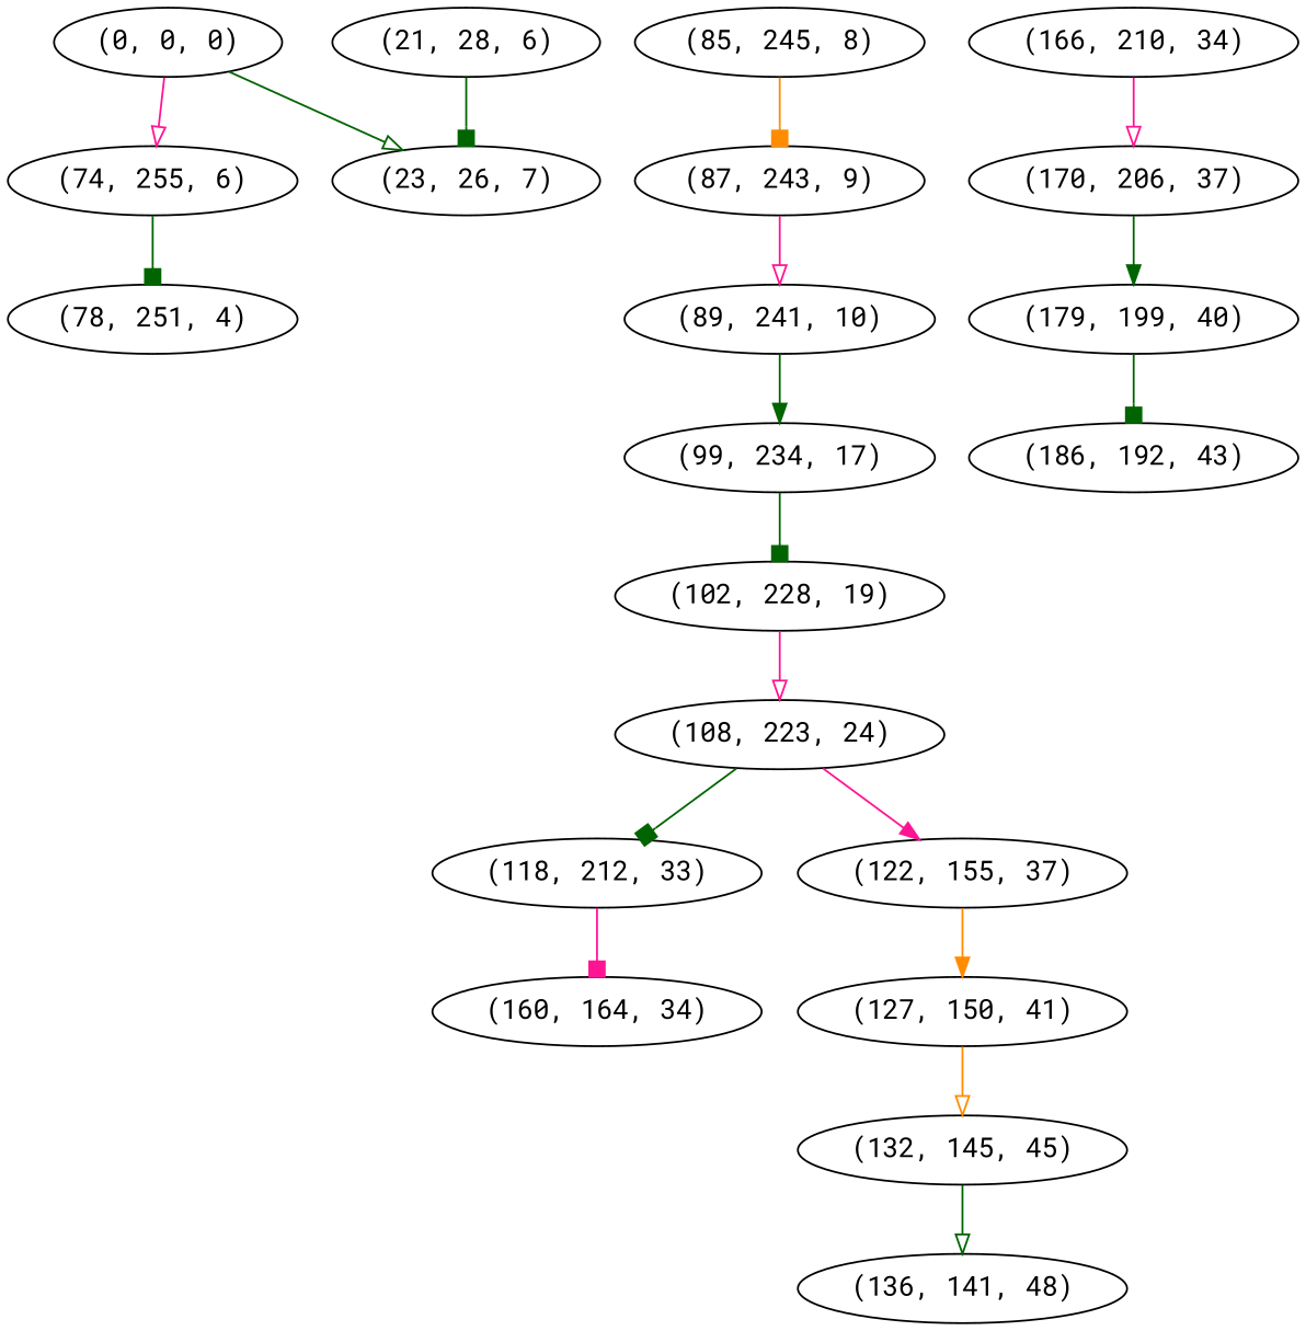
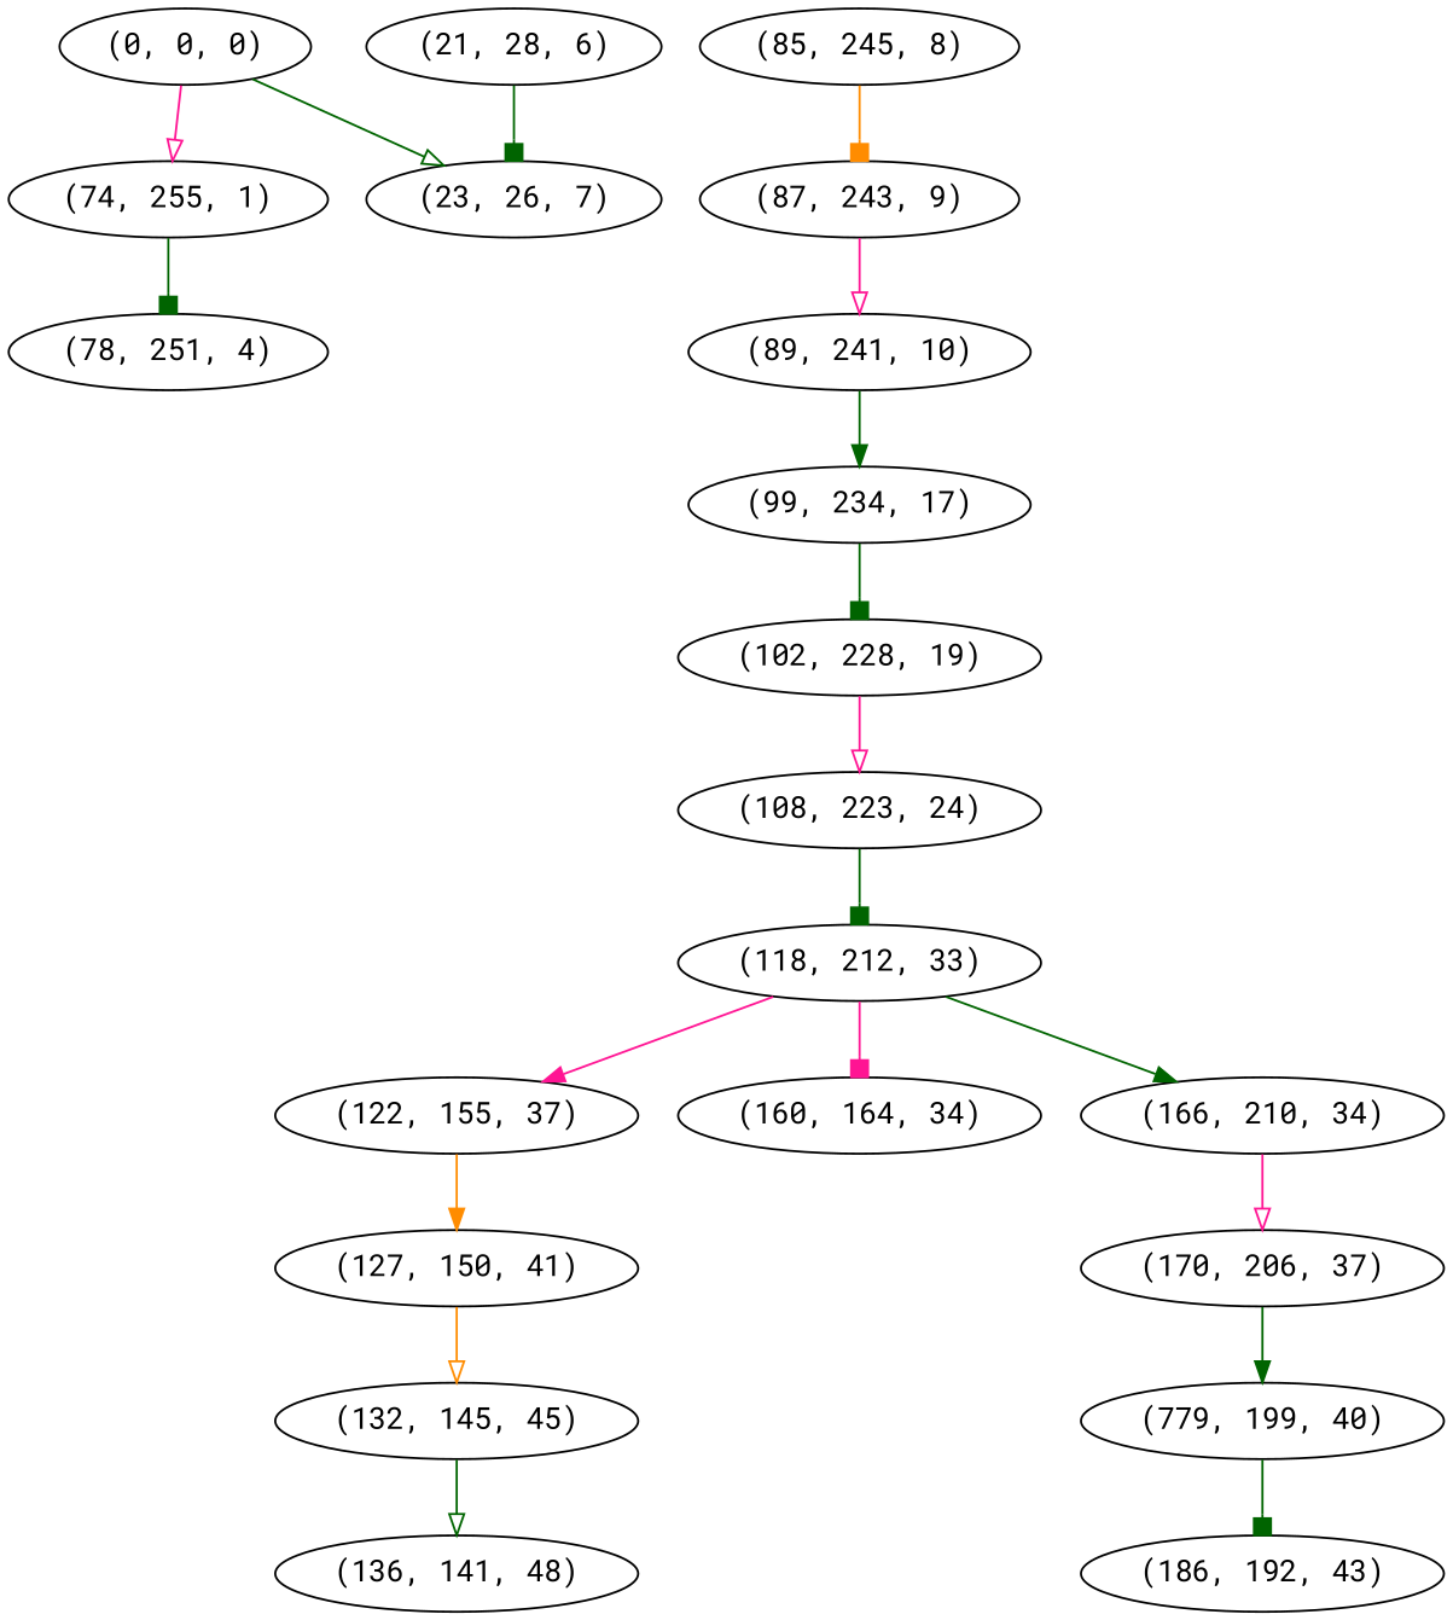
  digraph {
    fontname="Roboto Mono"
    node [fontname="Roboto Mono"]
    edge [arrowhead=onormal color=darkgreen fontname="Roboto Mono"]
    "(0, 0, 0)"
-   "(74, 255, 1)" [label="(74, 255, 6)"]
+   "(74, 255, 1)"
    "(23, 26, 7)"
    "(21, 28, 6)"
    "(78, 251, 4)"
    "(85, 245, 8)"
    "(87, 243, 9)"
    "(89, 241, 10)"
    "(99, 234, 17)"
    "(102, 228, 19)"
    "(108, 223, 24)"
    "(118, 212, 33)"
    "(122, 155, 37)"
    "(160, 164, 34)"
    "(166, 210, 34)"
    "(127, 150, 41)"
    "(170, 206, 37)"
    "(132, 145, 45)"
    "(136, 141, 48)"
-   "(179, 199, 40)"
+   "(179, 199, 40)" [label="(779, 199, 40)"]
    "(186, 192, 43)"
    "(0, 0, 0)" -> "(74, 255, 1)" [color=deeppink]
    "(0, 0, 0)" -> "(23, 26, 7)"
    "(74, 255, 1)" -> "(78, 251, 4)" [arrowhead=box]
    "(21, 28, 6)" -> "(23, 26, 7)" [arrowhead=box]
    "(85, 245, 8)" -> "(87, 243, 9)" [arrowhead=box color=darkorange]
    "(87, 243, 9)" -> "(89, 241, 10)" [color=deeppink]
    "(89, 241, 10)" -> "(99, 234, 17)" [arrowhead=normal]
    "(99, 234, 17)" -> "(102, 228, 19)" [arrowhead=box]
    "(102, 228, 19)" -> "(108, 223, 24)" [color=deeppink]
    "(108, 223, 24)" -> "(118, 212, 33)" [arrowhead=box]
-   "(108, 223, 24)" -> "(122, 155, 37)" [arrowhead=normal color=deeppink]
+   "(118, 212, 33)" -> "(122, 155, 37)" [arrowhead=normal color=deeppink]
    "(118, 212, 33)" -> "(160, 164, 34)" [arrowhead=box color=deeppink]
+   "(118, 212, 33)" -> "(166, 210, 34)" [arrowhead=normal]
    "(122, 155, 37)" -> "(127, 150, 41)" [arrowhead=normal color=darkorange]
    "(166, 210, 34)" -> "(170, 206, 37)" [color=deeppink]
    "(127, 150, 41)" -> "(132, 145, 45)" [color=darkorange]
    "(170, 206, 37)" -> "(179, 199, 40)" [arrowhead=normal]
    "(132, 145, 45)" -> "(136, 141, 48)"
    "(179, 199, 40)" -> "(186, 192, 43)" [arrowhead=box]
  }
